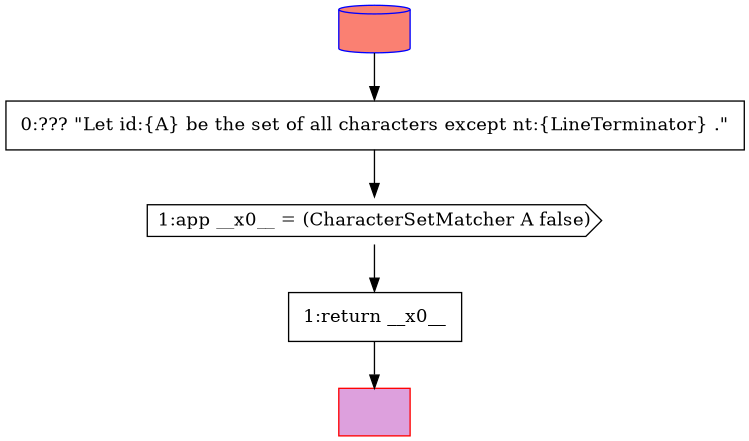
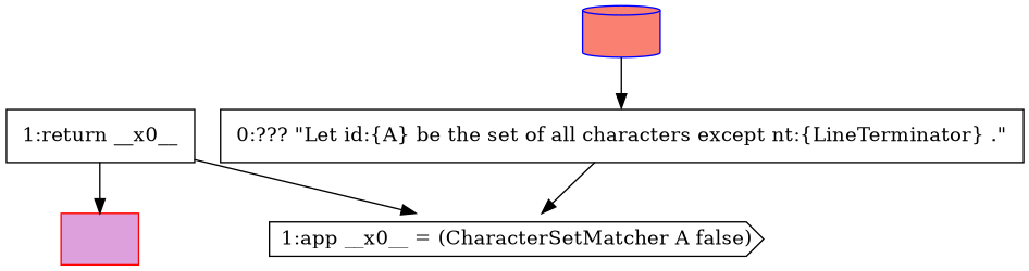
  digraph {
    node [color=black fillcolor=white shape=none style=filled]
    edge [color=black]
    n1 [color=red fillcolor=plum label=" " shape=box]
    n2 [label=<<font color="black">1:app __x0__ = (CharacterSetMatcher A false)</font>> shape=cds]
    n3 [label=<<font color="black">     <table border="0" cellborder="1" cellspacing="0" cellpadding="10">       <tr><td align="left">1:return __x0__</td></tr>     </table>   </font>> margin=0]
    n4 [color=blue fillcolor=salmon label=" " shape=cylinder]
    n5 [label=<<font color="black">     <table border="0" cellborder="1" cellspacing="0" cellpadding="10">       <tr><td align="left">0:??? &quot;Let id:{A} be the set of all characters except nt:{LineTerminator} .&quot;</td></tr>     </table>   </font>> margin=0]
-   n2 -> n3
+   n3 -> n2
    n3 -> n1
    n4 -> n5
    n5 -> n2
  }
